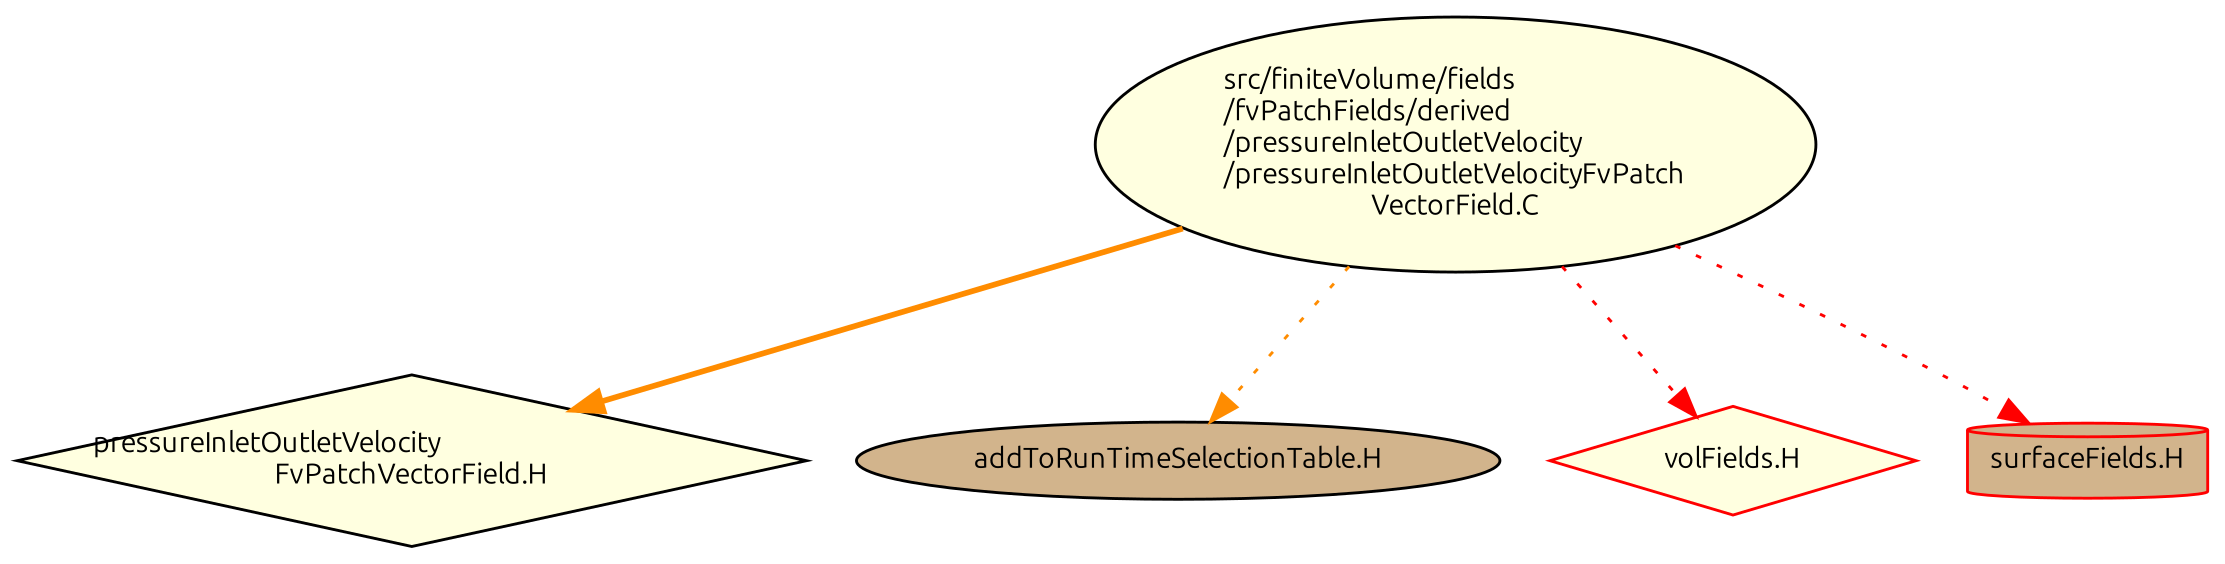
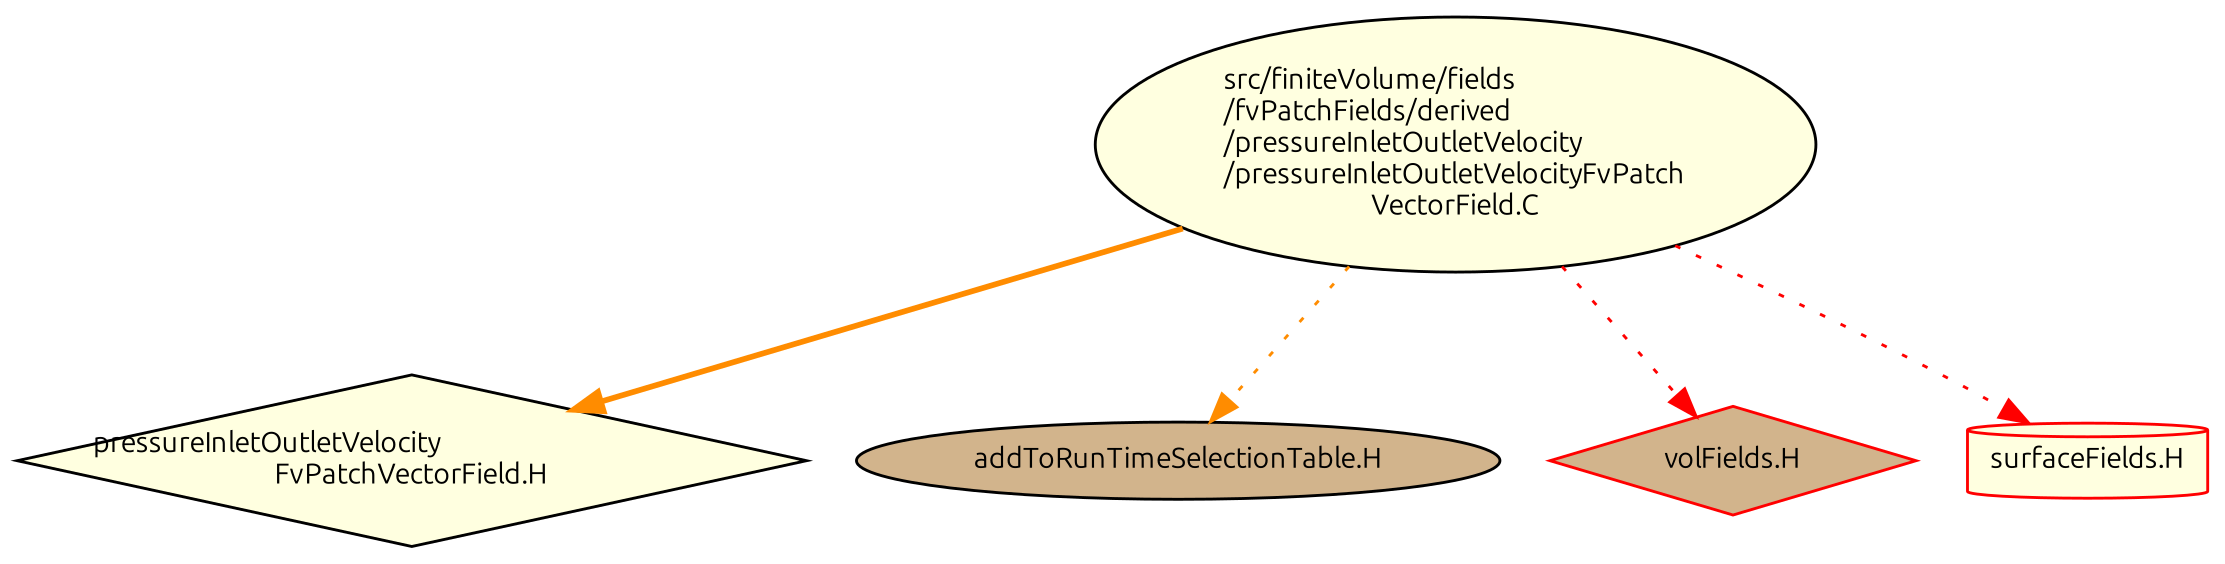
  digraph {
    fontname=Ubuntu
    node [color=black fillcolor=tan fontname=Ubuntu fontsize=10 shape=ellipse style=filled]
    edge [color=darkorange fontname=Ubuntu fontsize=10 labelfontname=Helvetica labelfontsize=10 style=dotted]
    n1 [fillcolor=lightyellow fontcolor=black height=0.2 label="src/finiteVolume/fields\l/fvPatchFields/derived\l/pressureInletOutletVelocity\l/pressureInletOutletVelocityFvPatch\lVectorField.C" width=0.4]
    n2 [fillcolor=lightyellow height=0.2 label="pressureInletOutletVelocity\lFvPatchVectorField.H" shape=diamond width=0.4]
    n3 [height=0.2 label="addToRunTimeSelectionTable.H" width=0.4]
-   n4 [color=red fillcolor=lightyellow height=0.2 label="volFields.H" shape=diamond width=0.4]
-   n5 [color=red height=0.2 label="surfaceFields.H" shape=cylinder width=0.4]
+   n4 [color=red height=0.2 label="volFields.H" shape=diamond width=0.4]
+   n5 [color=red fillcolor=lightyellow height=0.2 label="surfaceFields.H" shape=cylinder width=0.4]
    n1 -> n2 [style=bold]
    n1 -> n3
    n1 -> n4 [color=red]
    n1 -> n5 [color=red]
  }
